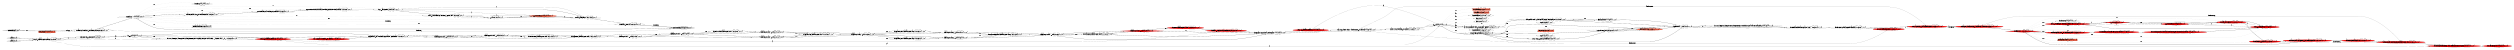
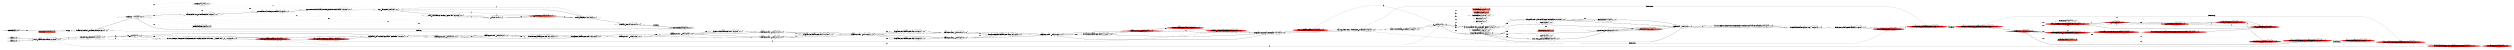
  digraph {
    rankdir=LR
    node [fillcolor=white shape=ellipse style=filled]
    edge [style=bold]
    n1 [label="mlt.setMaxDocFreq(localParams.getInt(\"maxdf\"))@@@18@@@['1', '1', '0']"]
    n2 [label="mlt.setAnalyzer(req.getSchema().getIndexAnalyzer())@@@24@@@['1', '1', '0']"]
    n3 [fillcolor=red label="localParams.get(\"boost\") != null@@@20@@@['0', '1', '0']" shape=diamond]
    n4 [label="Map<String,Collection<Object>> filteredDocument = new HashMap()@@@25@@@['1', '1', '0']"]
    n5 [fillcolor=red label="String(( qf = localParams.getParams(\"qf\")@@@19@@@['1', '0', '0']"]
    n6 [fillcolor=red label="boostFields = SolrPluginUtils.parseFieldBoosts(qf)@@@22@@@['0', '1', '0']"]
    n7 [fillcolor=red label="mlt.setBoost(localParams.getBool(\"boost\"))@@@21@@@['0', '1', '0']"]
    n8 [label="Query q = clause.getQuery()@@@9@@@['0', '0', '1']"]
    n9 [fillcolor=tomato label="q = new BoostQuery(q,b)@@@12@@@['0', '0', '1']"]
    n10 [label="Float b = this.boostFields.get(((TermQuery)q).getTerm().field())@@@10@@@['0', '0', '1']"]
    n11 [label="newQ.add(q,clause.getOccur())@@@14@@@['0', '0', '1']"]
    n12 [label="b != null@@@11@@@['0', '0', '1']" shape=diamond]
    n13 [label="boostedQuery = newQ.build()@@@16@@@['0', '0', '1']"]
    n14 [label="MoreLikeThis mlt = new MoreLikeThis(req.getSearcher().getIndexReader())@@@10@@@['1', '1', '0']"]
    n15 [label="localParams.getInt(\"mintf\") != null@@@9@@@['1', '0', '0']" shape=diamond]
    n16 [label="localParams.getInt(\"mintf\") != null@@@11@@@['1', '1', '0']" shape=diamond]
    n17 [label="mlt.setMinDocFreq(localParams.getInt(\"mindf\",0))@@@12@@@['1', '1', '0']"]
    n18 [label="mlt.setMinTermFreq(localParams.getInt(\"mintf\"))@@@11@@@['0', '1', '0']"]
    n19 [fillcolor=red label="BooleanQuery.Builder realMLTQuery = new BooleanQuery.Builder()@@@71@@@['0', '1', '0']"]
    n20 [fillcolor=red label="realMLTQuery.setDisableCoord(true)@@@72@@@['0', '1', '0']"]
    n21 [fillcolor=red label="realMLTQuery.add(boostedMLTQuery,BooleanClause.Occur.MUST)@@@73@@@['0', '1', '0']"]
    n22 [label="localParams.get(\"minwl\") != null@@@11@@@['1', '0', '0']" shape=diamond]
    n23 [label="localParams.get(\"minwl\") != null@@@13@@@['1', '1', '0']" shape=diamond]
    n24 [label="localParams.get(\"maxwl\") != null@@@12@@@['1', '0', '0']" shape=diamond]
    n25 [label="localParams.get(\"maxwl\") != null@@@14@@@['0', '1', '0']" shape=diamond]
    n26 [label="mlt.setMinWordLen(localParams.getInt(\"minwl\"))@@@13@@@['0', '1', '0']"]
    n27 [label="mlt.setMaxWordLen(localParams.getInt(\"maxwl\"))@@@14@@@['1', '1', '0']"]
    n28 [label="localParams.get(\"maxqt\") != null@@@15@@@['1', '1', '0']" shape=diamond]
    n29 [label="boostedMLTQuery@@@61@@@['0', '1', '0']"]
    n30 [label="!StringUtils.isEmpty(fieldName)@@@29@@@['1', '1', '0']" shape=diamond]
    n31 [fillcolor=tomato label="String string@@@31@@@['0', '1', '0']" shape=box]
    n32 [label="fieldNames.size() < 1@@@47@@@['1', '1', '0']" shape=diamond]
    n33 [label="strings@@@31@@@['1', '1', '0']"]
    n34 [label="String(( strings = splitList.split(fieldName)@@@30@@@['1', '1', '0']"]
    n35 [label="strings@@@26@@@['1', '0', '0']"]
    n36 [label="!StringUtils.isEmpty(string)@@@32@@@['1', '1', '0']" shape=diamond]
    n37 [label="throw new SolrException(SolrException.ErrorCode.BAD_REQUEST,\"MoreLikeThis requires at least one similarity field: qf\")@@@48@@@['1', '1', '0']"]
    n38 [label="mlt.setFieldNames(fieldNames.toArray(new String(((())@@@50@@@['1', '1', '0']"]
    n39 [fillcolor=tomato label="fieldNames.add(string)@@@33@@@['1', '1', '0']"]
    n40 [label="BooleanQuery boostedQuery = (BooleanQuery)mltquery@@@3@@@['0', '0', '1']"]
    n41 [label="boostFields.size() > 0@@@4@@@['0', '0', '1']" shape=diamond]
    n42 [fillcolor=lightgray label="return boostedQuery@@@18@@@['0', '0', '1']"]
    n43 [label="BooleanQuery.Builder newQ = new BooleanQuery.Builder()@@@5@@@['0', '0', '1']"]
    n44 [label="newQ.setDisableCoord(boostedQuery.isCoordDisabled())@@@6@@@['0', '0', '1']"]
    n45 [fillcolor=lightgray label="BooleanClause clause@@@8@@@['0', '0', '1']" shape=box]
    n46 [label="newQ.setMinimumNumberShouldMatch(boostedQuery.getMinimumNumberShouldMatch())@@@7@@@['0', '0', '1']"]
    n47 [label="boostedQuery@@@8@@@['0', '0', '1']"]
    n48 [fillcolor=red label="Float b = boostFields.get(((TermQuery)q).getTerm().field())@@@63@@@['0', '1', '0']"]
    n49 [fillcolor=red label="q = new BoostQuery(q,b)@@@65@@@['0', '1', '0']"]
    n50 [fillcolor=red label="b != null@@@64@@@['0', '1', '0']" shape=diamond]
    n51 [fillcolor=red label="newQ.add(q,clause.getOccur())@@@67@@@['0', '1', '0']"]
    n52 [label="doc == null@@@5@@@['1', '1', '0']" shape=diamond]
    n53 [fillcolor=red label="String(( qf = localParams.getParams(\"qf\")@@@8@@@['0', '1', '0']"]
    n54 [label="throw new SolrException(SolrException.ErrorCode.BAD_REQUEST,\"Error completing MLT request. Could not fetch \" + \"document with id (\" + id + \"(\")@@@6@@@['1', '1', '0']"]
    n55 [label="qf != null@@@27@@@['1', '1', '0']" shape=diamond]
    n56 [fillcolor=red label="Map<String,Float> boostFields = new HashMap<>()@@@9@@@['0', '1', '0']"]
    n57 [label="filteredDocument.put(field,doc.getFieldValues(field))@@@52@@@['1', '1', '0']"]
    n58 [label="qf@@@23@@@['1', '0', '0']"]
    n59 [label="SolrDocument doc = getDocument(id)@@@4@@@['1', '1', '0']"]
    n60 [fillcolor=tomato label="Query mltquery@@@2@@@['0', '0', '1']" shape=box]
    n61 [fillcolor=red label="Query rawMLTQuery = mlt.like(filteredDocument)@@@55@@@['0', '1', '0']"]
    n62 [fillcolor=red label="BooleanQuery boostedMLTQuery = (BooleanQuery)rawMLTQuery@@@56@@@['0', '1', '0']"]
    n63 [fillcolor=red label="boostFields.size() > 0@@@57@@@['0', '1', '0']" shape=diamond]
    n64 [fillcolor=red label="Query q = clause.getQuery()@@@62@@@['0', '1', '0']"]
    n65 [fillcolor=red label="boostedMLTQuery = newQ.build()@@@69@@@['0', '1', '0']"]
    n66 [label="qf@@@28@@@['0', '1', '0']"]
    n67 [label="Map<String,SchemaField> fields = req.getSchema().getFields()@@@40@@@['1', '1', '0']"]
    n68 [label="fields.get(field).stored() && fields.get(field).getType().isExplicitAnalyzer()@@@42@@@['1', '1', '0']" shape=diamond]
    n69 [label="doc.getFieldNames()@@@36@@@['1', '0', '0']"]
    n70 [fillcolor=tomato label="String fieldName@@@28@@@['1', '1', '0']" shape=box]
    n71 [fillcolor=tomato label="String field@@@41@@@['0', '1', '0']" shape=box]
    n72 [label="doc.getFieldNames()@@@41@@@['1', '1', '0']"]
    n73 [fillcolor=red label="realMLTQuery.add(createIdQuery(\"id\",id),BooleanClause.Occur.MUST_NOT)@@@74@@@['0', '1', '0']"]
    n74 [fillcolor=red label="return realMLTQuery.build()@@@75@@@['0', '1', '0']"]
    n75 [fillcolor=tomato label="BooleanClause clause@@@61@@@['0', '1', '0']" shape=box]
    n76 [label="localParams.get(\"maxntp\") != null@@@16@@@['0', '1', '0']" shape=diamond]
    n77 [label="localParams.get(\"maxdf\") != null@@@17@@@['1', '1', '0']" shape=diamond]
    n78 [label="mlt.setMaxNumTokensParsed(localParams.getInt(\"maxntp\"))@@@16@@@['1', '1', '0']"]
    n79 [label="ArrayList<String> fieldNames = new ArrayList()@@@26@@@['1', '1', '0']"]
    n80 [fillcolor=red label="return mlt.like(filteredDocument)@@@50@@@['1', '0', '0']"]
    n81 [fillcolor=red label="newQ.setMinimumNumberShouldMatch(boostedMLTQuery.getMinimumNumberShouldMatch())@@@60@@@['0', '1', '0']"]
    n82 [label="fieldNames.add(field)@@@43@@@['1', '1', '0']"]
    n83 [fillcolor=red label="BooleanQuery.Builder newQ = new BooleanQuery.Builder()@@@58@@@['0', '1', '0']"]
    n84 [fillcolor=red label="newQ.setDisableCoord(boostedMLTQuery.isCoordDisabled())@@@59@@@['0', '1', '0']"]
    n85 [label="mlt.setMaxQueryTerms(localParams.getInt(\"maxqt\"))@@@15@@@['0', '1', '0']"]
    n86 [label="mlt.setMaxQueryTerms(localParams.getInt(\"maxqt\"))@@@13@@@['1', '0', '0']"]
    n87 [label="localParams.get(\"maxntp\") != null@@@14@@@['1', '0', '0']" shape=diamond]
    n88 [fillcolor=lightgray label="parse['0', '1', '0']" shape=diamond]
    n89 [label="String id = localParams.get(QueryParsing.V)@@@3@@@['1', '1', '0']"]
    n90 [fillcolor=lightgray label="getBoostedQuery['0', '0', '1']" shape=diamond]
    n91 [fillcolor=lightgray label="parse['1', '0', '0']" shape=diamond]
    n1 -> n2
    n1 -> n3
    n2 -> n4
    n2 -> n5
    n3 -> n2
    n3 -> n6 [label=true style=dotted]
    n3 -> n7 [label=true style=dotted]
    n3 -> n7
    n4 -> n61 [label=filteredDocument style=solid]
    n4 -> n79
    n4 -> n80 [label=filteredDocument style=solid]
    n5 -> n4
    n5 -> n55 [label=qf style=solid]
    n6 -> n2
    n7 -> n6
    n8 -> n9 [label=q style=solid]
    n8 -> n10
    n8 -> n11 [label=q style=solid]
    n9 -> n11 [label=q style=solid]
    n9 -> n11
    n10 -> n9 [label=b style=solid]
    n10 -> n12
    n10 -> n12 [label=b style=solid]
    n11 -> n8
    n11 -> n13
    n12 -> n9 [label=true style=dotted]
    n12 -> n9
    n12 -> n11
    n13 -> n42 [label=boostedQuery style=solid]
    n13 -> n42
    n14 -> n15
    n14 -> n16
    n15 -> n16
    n15 -> n16 [label=true style=dotted]
    n15 -> n17
    n16 -> n17
    n16 -> n18 [label=true style=dotted]
    n16 -> n18
    n17 -> n22
    n17 -> n23
    n18 -> n17
    n19 -> n20
    n20 -> n21
    n21 -> n73
    n22 -> n23 [label=true style=dotted]
    n22 -> n23
    n22 -> n24
    n23 -> n24
    n23 -> n25
    n23 -> n26 [label=true style=dotted]
    n23 -> n26
    n24 -> n27
    n24 -> n27 [label=true style=dotted]
    n24 -> n28
    n25 -> n27 [label=true style=dotted]
    n25 -> n27
    n25 -> n28
    n26 -> n25
    n27 -> n28
    n28 -> n76
    n28 -> n85 [label=true style=dotted]
    n28 -> n85
    n28 -> n86 [label=true style=dotted]
    n28 -> n86
    n28 -> n87
    n30 -> n31 [label=true style=dotted]
    n30 -> n32
    n30 -> n33 [label=true style=dotted]
    n30 -> n34 [label=true style=dotted]
    n30 -> n34
    n30 -> n35 [label=true style=dotted]
    n30 -> n36 [label=true style=dotted]
    n32 -> n37 [label=true style=dotted]
    n32 -> n37
    n32 -> n38
    n34 -> n36
    n36 -> n30
    n36 -> n32
    n36 -> n39
    n36 -> n39 [label=true style=dotted]
    n37 -> n38
    n38 -> n57
    n39 -> n30
    n39 -> n32
    n39 -> n36
    n40 -> n41
    n40 -> n42 [label=boostedQuery style=solid]
    n41 -> n8 [label=true style=dotted]
    n41 -> n10 [label=true style=dotted]
-   n41 -> n11 [label=boostedQuery style=dotted]
+   n41 -> n11 [label=true style=dotted]
    n41 -> n12 [label=true style=dotted]
    n41 -> n13 [label=true style=dotted]
    n41 -> n42
    n41 -> n43 [label=true style=dotted]
    n41 -> n43
    n41 -> n44 [label=true style=dotted]
    n41 -> n45 [label=true style=dotted]
    n41 -> n46 [label=true style=dotted]
    n41 -> n47 [label=true style=dotted]
    n43 -> n44
    n44 -> n46
    n46 -> n8
    n48 -> n49 [label=b style=solid]
    n48 -> n50 [label=b style=solid]
    n48 -> n50
    n49 -> n51
    n49 -> n51 [label=q style=solid]
    n50 -> n49 [label=true style=dotted]
    n50 -> n49
    n50 -> n51
    n51 -> n64
    n51 -> n65
    n52 -> n14
    n52 -> n53
    n52 -> n54
    n52 -> n54 [label=true style=dotted]
    n53 -> n6 [label=qf style=solid]
    n53 -> n55 [label=qf style=solid]
    n53 -> n56
    n54 -> n14
    n54 -> n53
    n55 -> n30
    n55 -> n30 [label=true style=dotted]
    n55 -> n58 [label=true style=dotted]
    n55 -> n66 [label=true style=dotted]
    n55 -> n67 [label=false style=dotted]
    n55 -> n67
    n55 -> n68 [label=true style=dotted]
    n55 -> n69 [label=false style=dotted]
    n55 -> n70 [label=true style=dotted]
    n55 -> n71 [label=false style=dotted]
    n55 -> n72 [label=false style=dotted]
    n56 -> n14
    n57 -> n61
    n57 -> n80
    n59 -> n52 [label=doc style=solid]
    n59 -> n52
    n60 -> n40 [label=mltquery style=solid]
    n61 -> n62
    n61 -> n62 [label=rawMLTQuery style=solid]
    n62 -> n21 [label=boostedMLTQuery style=solid]
    n62 -> n63
    n63 -> n19
    n63 -> n29 [label=true style=dotted]
    n63 -> n48 [label=true style=dotted]
    n63 -> n50 [label=true style=dotted]
    n63 -> n51 [label=true style=dotted]
    n63 -> n64 [label=true style=dotted]
    n63 -> n65 [label=true style=dotted]
    n63 -> n75 [label=true style=dotted]
    n63 -> n81 [label=true style=dotted]
    n63 -> n83
    n63 -> n83 [label=true style=dotted]
    n63 -> n84 [label=true style=dotted]
    n64 -> n48
    n64 -> n49 [label=q style=solid]
    n64 -> n51 [label=q style=solid]
    n65 -> n19
    n65 -> n21 [label=boostedMLTQuery style=solid]
    n67 -> n68
    n68 -> n32
    n68 -> n82 [label=true style=dotted]
    n68 -> n82
    n73 -> n74
    n76 -> n77
    n76 -> n78
    n76 -> n78 [label=true style=dotted]
    n77 -> n1 [label=true style=dotted]
    n77 -> n1
    n77 -> n2
    n77 -> n3
    n78 -> n77
    n79 -> n55
    n80 -> n61 [label=0 style=dashed]
    n81 -> n64
    n82 -> n32
    n82 -> n68
    n83 -> n84
    n84 -> n81
    n85 -> n76
    n86 -> n87
    n87 -> n77
    n87 -> n78
    n87 -> n78 [label=true style=dotted]
    n88 -> n89
    n89 -> n54 [label=id style=solid]
    n89 -> n59
    n89 -> n59 [label=id style=solid]
    n89 -> n73 [label=id style=solid]
    n90 -> n40
    n90 -> n60 [label=true style=dotted]
    n91 -> n89
  }
